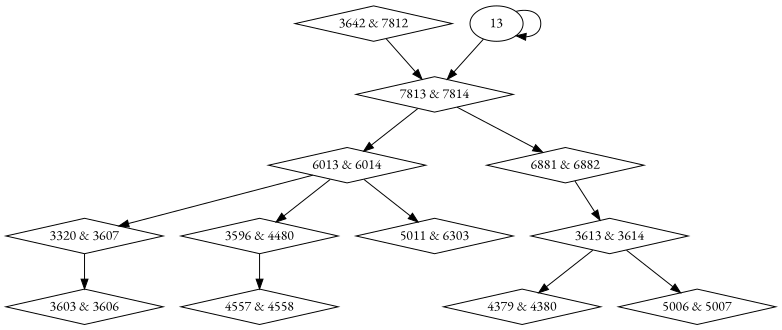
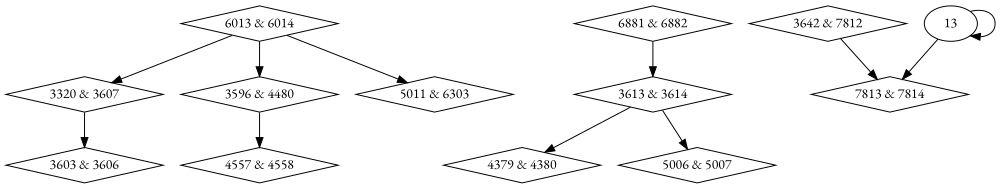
  digraph {
    fontname="EB Garamond"
    node [fontname="EB Garamond" shape=diamond]
    edge [fontname="EB Garamond"]
    n1 [label="3320 & 3607"]
    n2 [label="3603 & 3606"]
    n3 [label="3596 & 4480"]
    n4 [label="4557 & 4558"]
    n5 [label="3613 & 3614"]
    n6 [label="4379 & 4380"]
    n7 [label="5006 & 5007"]
    n8 [label="3642 & 7812"]
    n9 [label="7813 & 7814"]
    n10 [label="5011 & 6303"]
    n11 [label="6013 & 6014"]
    n12 [label="6881 & 6882"]
    13 [shape=""]
    n1 -> n2
    n3 -> n4
    n5 -> n6
    n5 -> n7
    n8 -> n9
-   n9 -> n11
-   n9 -> n12
    n11 -> n1
    n11 -> n3
    n11 -> n10
    n12 -> n5
    13 -> n9
    13 -> 13
  }
